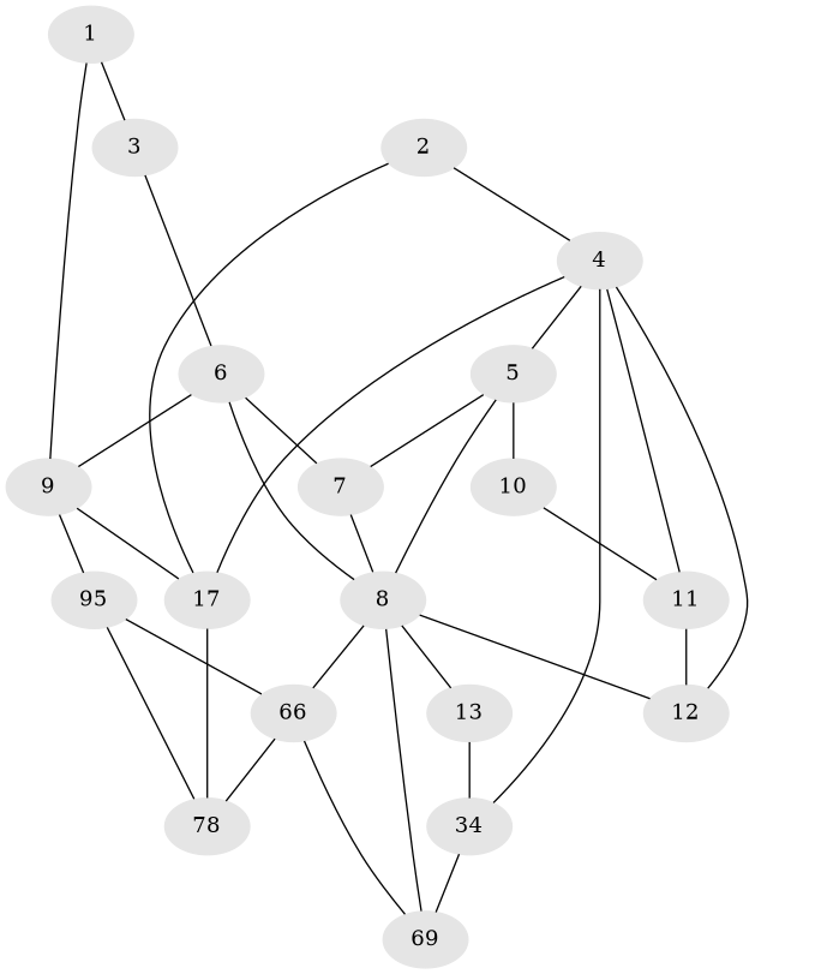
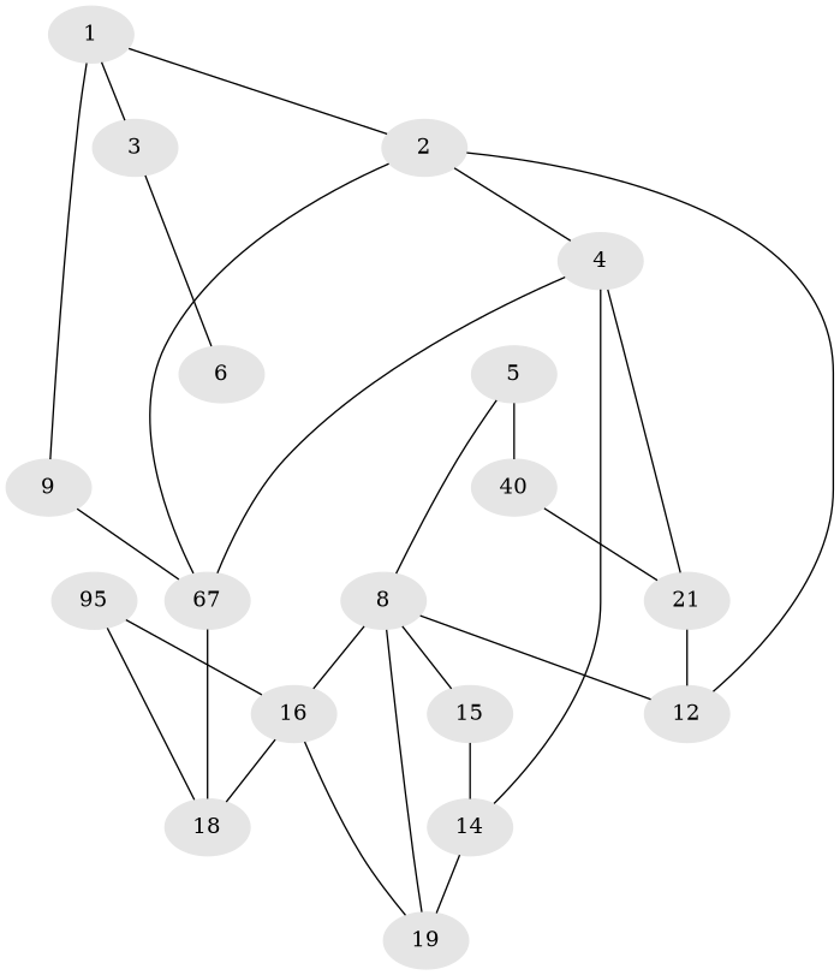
  graph {
    node [color=gray90 style=filled]
    edge [weight=1.0]
    1
    2
    3
    9
    4
-   17
+   17 [label=67]
    6
    n8 [label=95]
    5
-   11
+   11 [label=21]
    12
-   14 [label=34]
-   18 [label=78]
-   7
+   14
+   18
    8
-   10
-   19 [label=69]
-   13
-   16 [label=66]
+   10 [label=40]
+   19
+   13 [label=15]
+   16
+   1 -- 2
    1 -- 3
    1 -- 9 [weight=2.0]
    2 -- 4
    2 -- 17
    3 -- 6
    9 -- 17
-   9 -- n8
    4 -- 17
-   4 -- 5
    4 -- 11
-   4 -- 12
+   2 -- 12
    4 -- 14 [weight=2.0]
    17 -- 18 [weight=2.0]
-   6 -- 9 [weight=2.0]
-   6 -- 7
-   6 -- 8
    n8 -- 18
    n8 -- 16 [weight=2.0]
-   5 -- 7
    5 -- 8
    5 -- 10 [weight=2.0]
    11 -- 12 [weight=2.0]
    14 -- 19 [weight=2.0]
-   7 -- 8
    8 -- 12
    8 -- 19
    8 -- 13
    8 -- 16
    10 -- 11
    13 -- 14 [weight=2.0]
    16 -- 18 [weight=2.0]
    16 -- 19
  }
